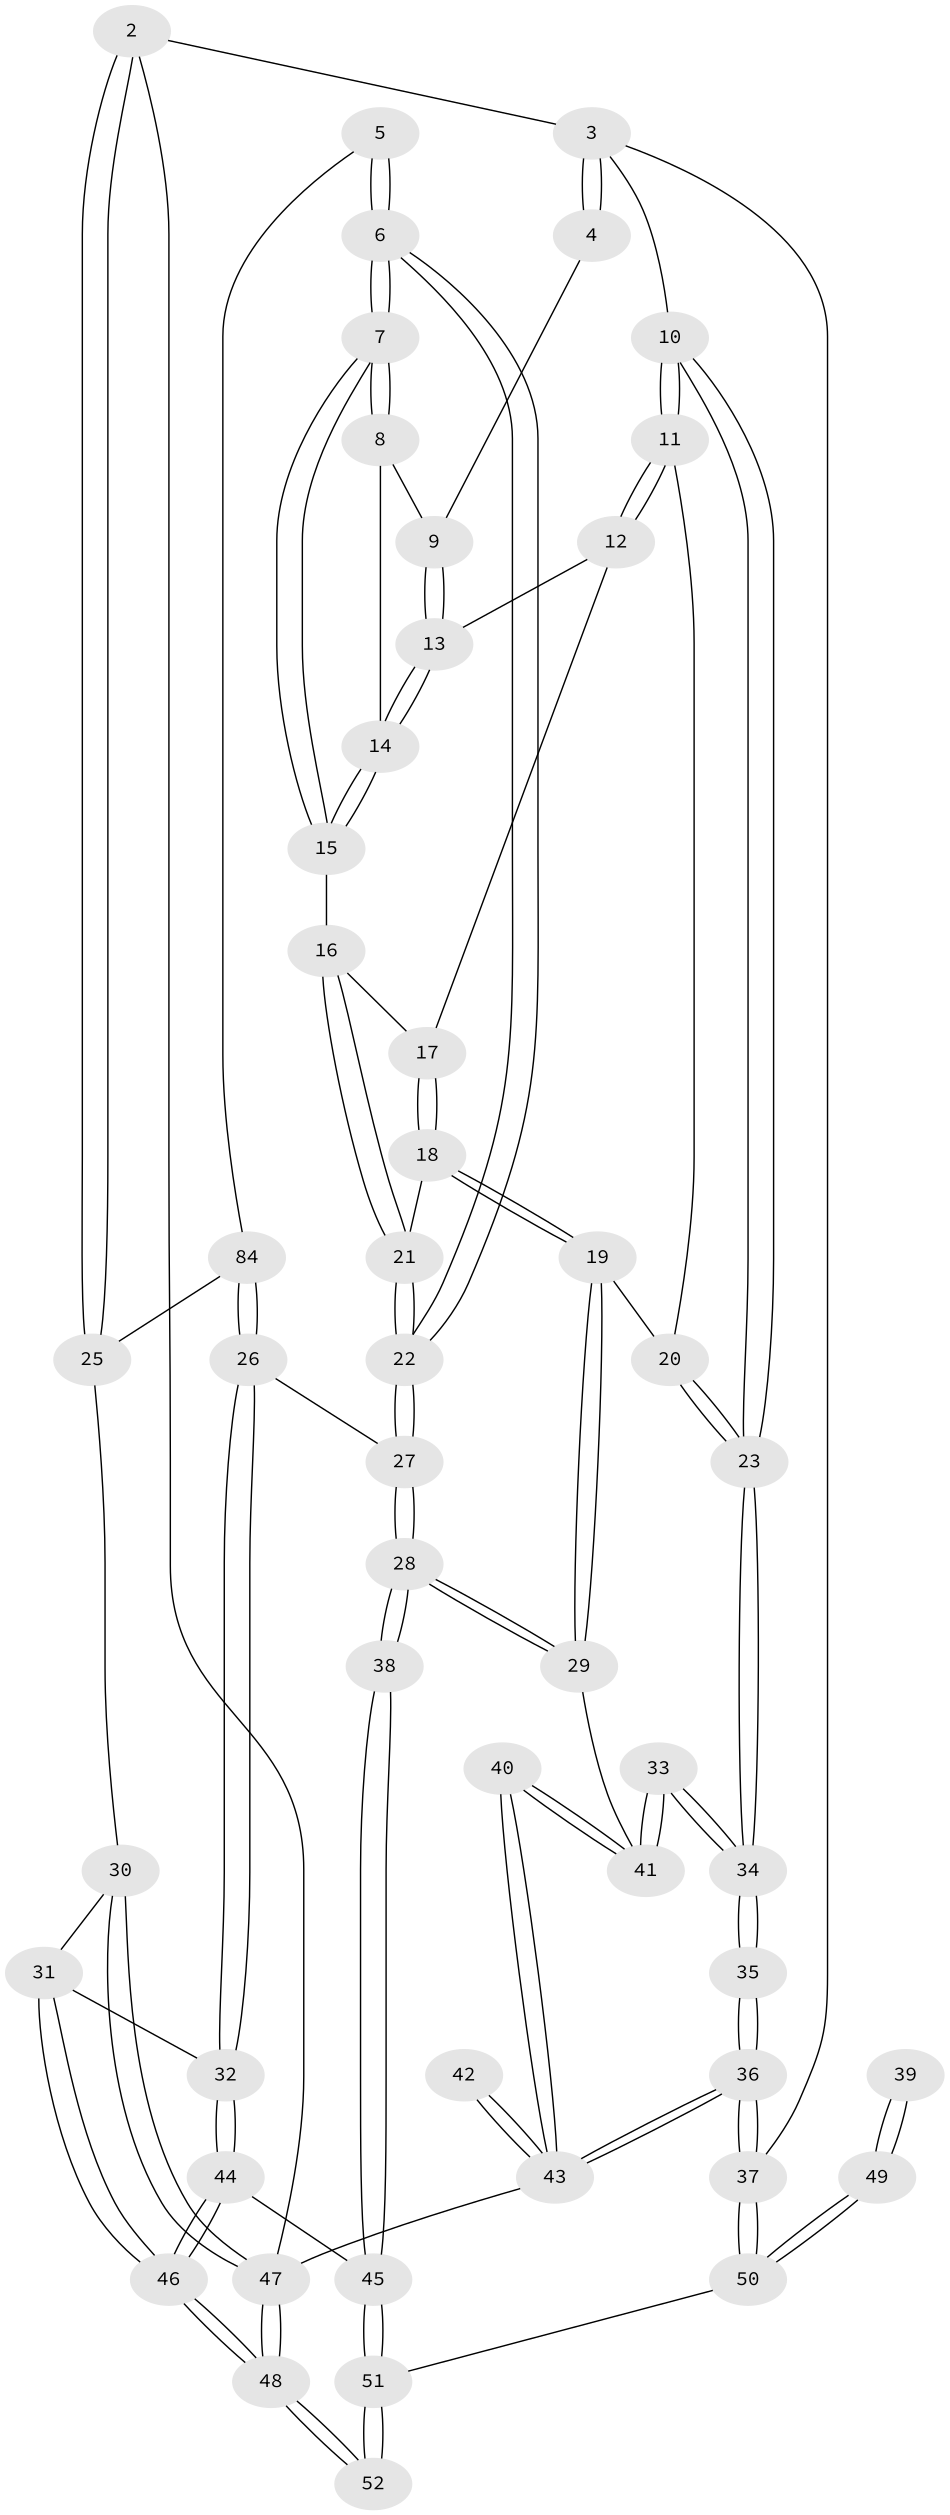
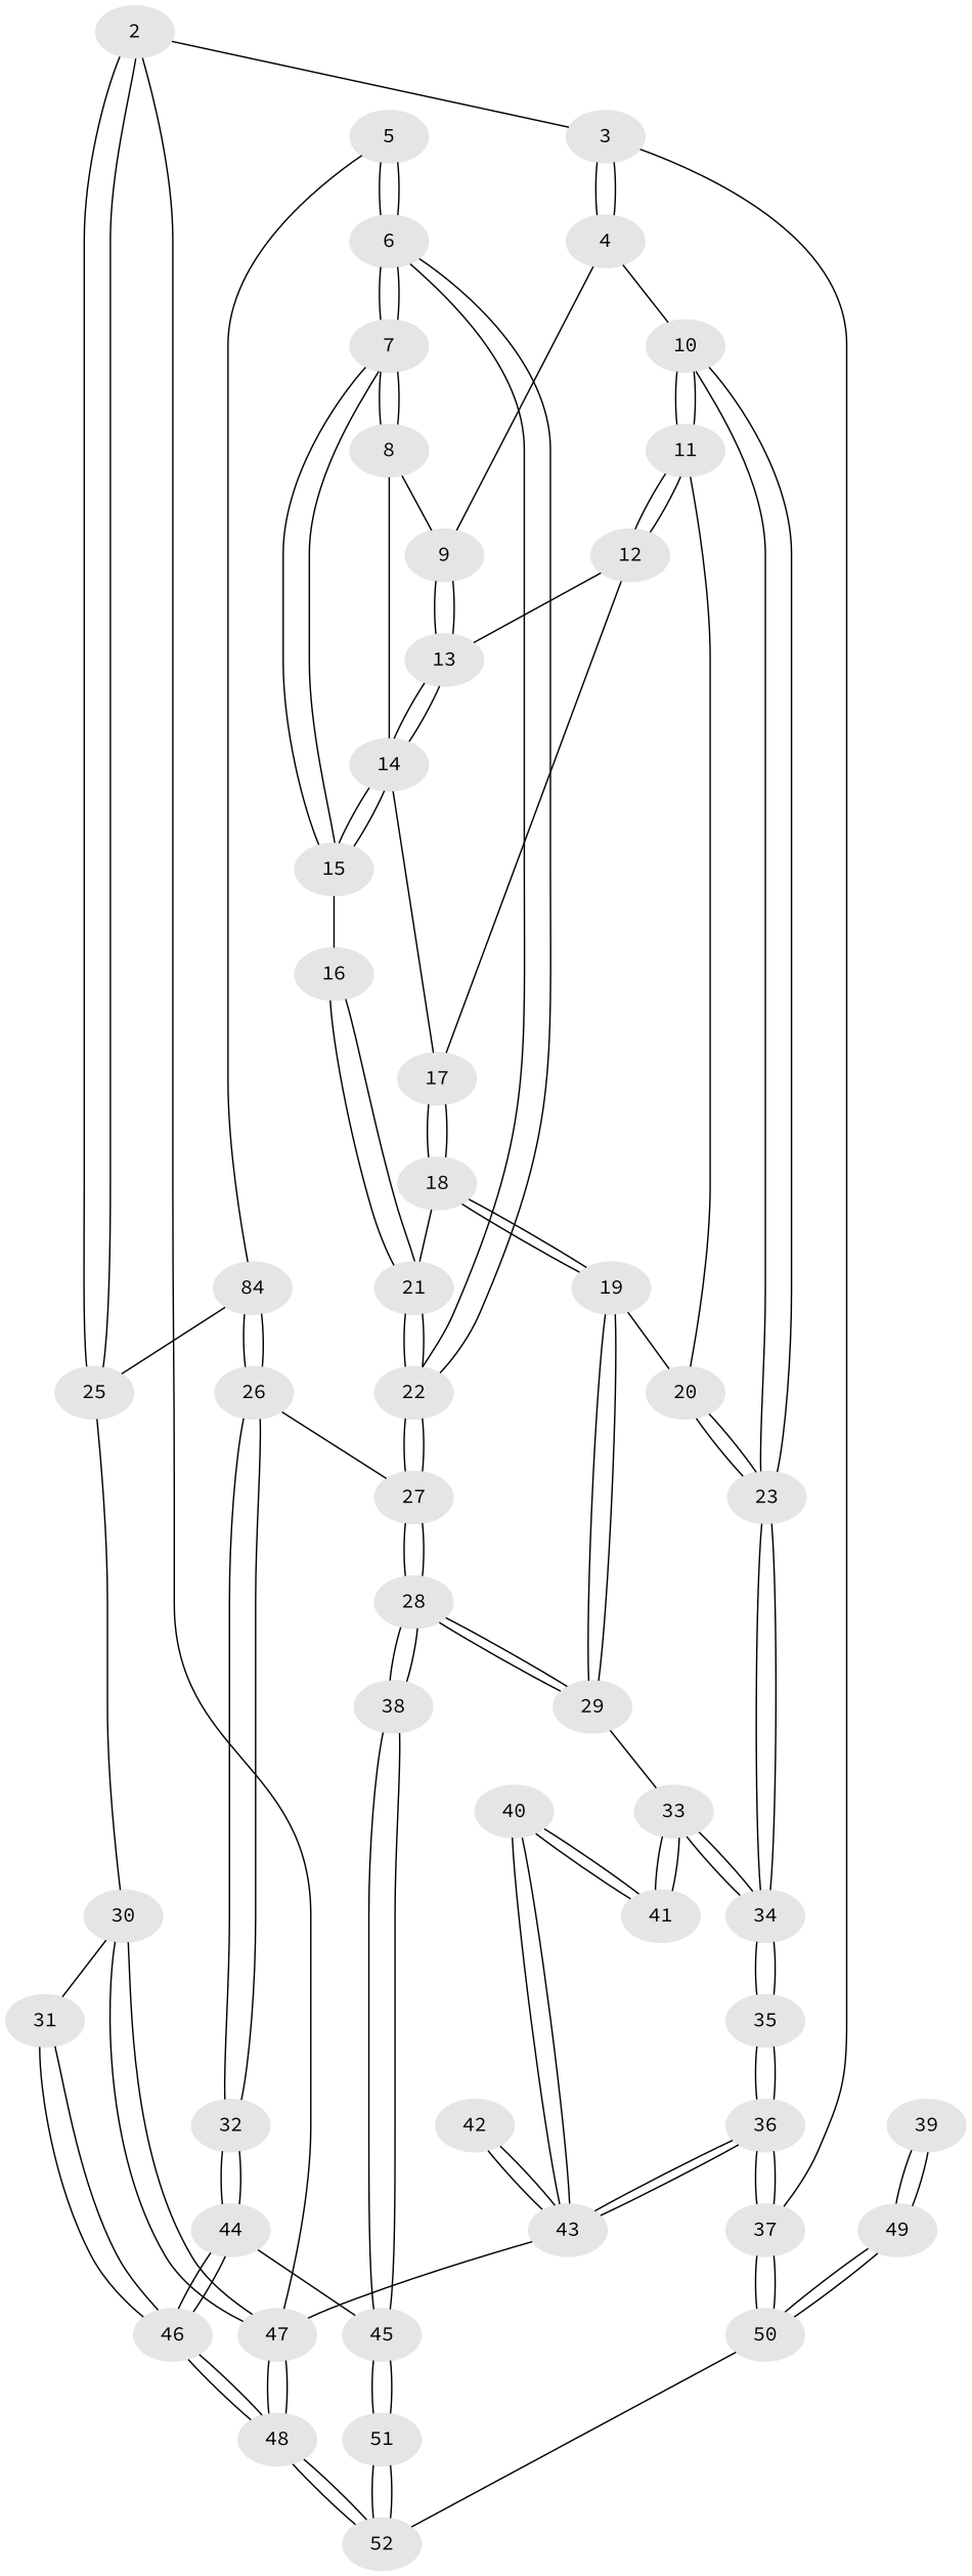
  graph {
    fontname="Source Code Pro"
    node [color=gray90 fontname="Source Code Pro" style=filled]
    edge [fontname="Source Code Pro"]
    2
    3
    25
    47
    5
    6
    n7 [label=84]
    4
    10
    37
    30
    48
    9
    11
    23
    50
    13
    7
    22
    26
    8
    15
    27
    14
    16
    12
    20
    34
    17
    18
    21
    19
    29
    33
    28
    35
    32
    31
    44
    38
    45
    41
    46
    36
    43
    42
    52
    39
    49
    51
    40
    2 -- 3
    2 -- 25
    2 -- 25
    2 -- 47
    3 -- 4
    3 -- 4
-   3 -- 10
+   4 -- 10
    3 -- 37
    25 -- 30
    47 -- 48
    47 -- 48
    5 -- 6
    5 -- 6
    5 -- n7
    6 -- 7
    6 -- 7
    6 -- 22
    6 -- 22
    n7 -- 25
    n7 -- 26
    n7 -- 26
    4 -- 9
    10 -- 11
    10 -- 11
    10 -- 23
    10 -- 23
    37 -- 50
    37 -- 50
    30 -- 47
    30 -- 47
    30 -- 31
    48 -- 52
    48 -- 52
    9 -- 13
    9 -- 13
    11 -- 12
    11 -- 12
    11 -- 20
    23 -- 34
    23 -- 34
-   50 -- 51
+   50 -- 52
    13 -- 14
    13 -- 14
    7 -- 8
    7 -- 8
    7 -- 15
    7 -- 15
    22 -- 27
    22 -- 27
    26 -- 27
    26 -- 32
    26 -- 32
    8 -- 9
    8 -- 14
    15 -- 16
    27 -- 28
    27 -- 28
    14 -- 15
    14 -- 15
-   16 -- 17
+   14 -- 17
    16 -- 21
    16 -- 21
    12 -- 13
    12 -- 17
    20 -- 23
    20 -- 23
    34 -- 35
    34 -- 35
    17 -- 18
    17 -- 18
    18 -- 21
    18 -- 19
    18 -- 19
    21 -- 22
    21 -- 22
    19 -- 20
    19 -- 29
    19 -- 29
-   29 -- 41
+   29 -- 33
    33 -- 34
    33 -- 34
    33 -- 41
    33 -- 41
    28 -- 29
    28 -- 29
    28 -- 38
    28 -- 38
    35 -- 36
    35 -- 36
    32 -- 44
    32 -- 44
-   31 -- 32
    31 -- 46
    31 -- 46
    44 -- 45
    44 -- 46
    44 -- 46
    38 -- 45
    38 -- 45
    45 -- 51
    45 -- 51
    46 -- 48
    46 -- 48
    36 -- 37
    36 -- 37
    36 -- 43
    36 -- 43
    43 -- 47
    42 -- 43
    42 -- 43
    39 -- 49
    39 -- 49
    49 -- 50
    49 -- 50
    51 -- 52
    51 -- 52
    40 -- 41
    40 -- 41
    40 -- 43
    40 -- 43
  }
